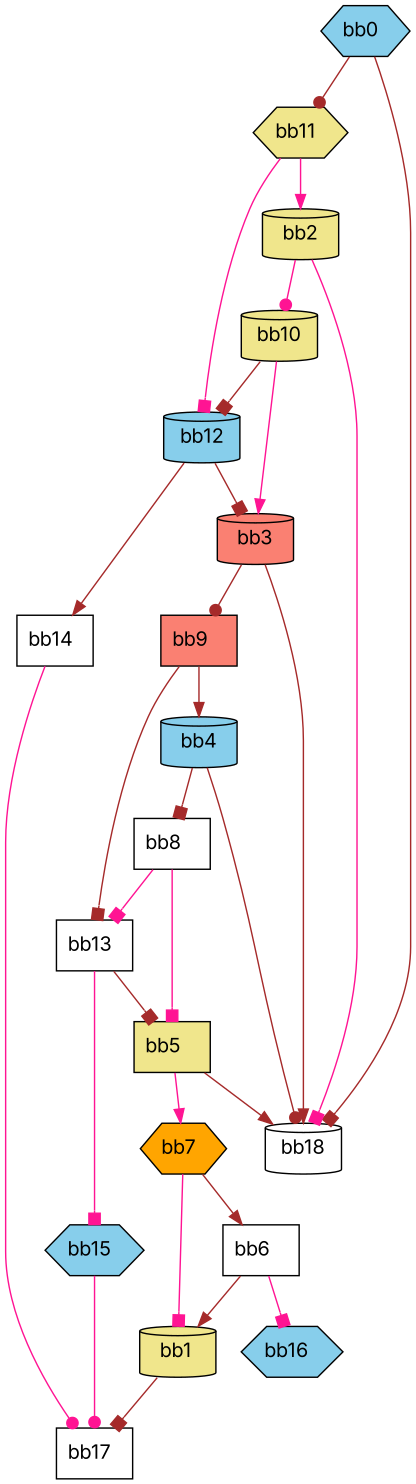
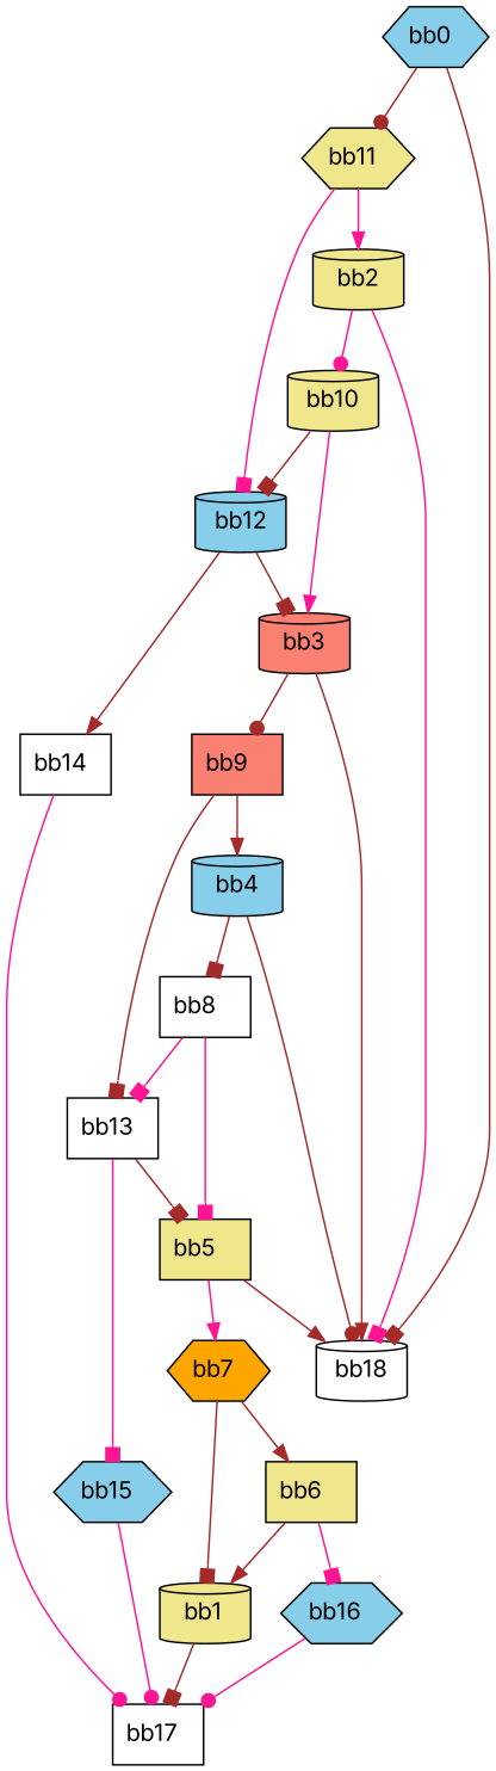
  digraph {
    fontname=Inter
    node [fillcolor=khaki fontname=Inter shape=cylinder style=filled]
    edge [arrowhead=box color=brown fontname=Inter]
    n1 [fillcolor=skyblue label="bb0\l" shape=hexagon]
    n2 [label="bb11\l" shape=hexagon]
    n3 [fillcolor=white label="bb18\l"]
    n4 [label="bb2\l"]
    n5 [fillcolor=skyblue label="bb12\l"]
    n6 [label="bb1\l"]
    n7 [fillcolor=white label="bb17\l" shape=box]
    n8 [label="bb10\l"]
    n9 [fillcolor=salmon label="bb3\l"]
    n10 [fillcolor=salmon label="bb9\l" shape=box]
    n11 [fillcolor=skyblue label="bb4\l"]
    n12 [fillcolor=white label="bb13\l" shape=box]
    n13 [fillcolor=white label="bb8\l" shape=box]
    n14 [label="bb5\l" shape=box]
    n15 [fillcolor=orange label="bb7\l" shape=hexagon]
-   n16 [fillcolor=white label="bb6\l" shape=box]
+   n16 [label="bb6\l" shape=box]
    n17 [fillcolor=skyblue label="bb16\l" shape=hexagon]
    n18 [fillcolor=skyblue label="bb15\l" shape=hexagon]
    n19 [fillcolor=white label="bb14\l" shape=box]
    n1 -> n2 [arrowhead=dot]
    n1 -> n3
    n2 -> n4 [arrowhead=normal color=deeppink]
    n2 -> n5 [color=deeppink]
    n4 -> n3 [color=deeppink]
    n4 -> n8 [arrowhead=dot color=deeppink]
    n5 -> n9
    n5 -> n19 [arrowhead=normal]
    n6 -> n7
    n8 -> n5
    n8 -> n9 [arrowhead=normal color=deeppink]
    n9 -> n3 [arrowhead=normal]
    n9 -> n10 [arrowhead=dot]
    n10 -> n11 [arrowhead=normal]
    n10 -> n12
    n11 -> n3 [arrowhead=dot]
    n11 -> n13
    n12 -> n14
    n12 -> n18 [color=deeppink]
    n13 -> n12 [color=deeppink]
    n13 -> n14 [color=deeppink]
    n14 -> n3 [arrowhead=normal]
    n14 -> n15 [arrowhead=normal color=deeppink]
-   n15 -> n6 [color=deeppink]
+   n15 -> n6
    n15 -> n16 [arrowhead=normal]
    n16 -> n6 [arrowhead=normal]
    n16 -> n17 [color=deeppink]
+   n17 -> n7 [arrowhead=dot color=deeppink]
    n18 -> n7 [arrowhead=dot color=deeppink]
    n19 -> n7 [arrowhead=dot color=deeppink]
  }
